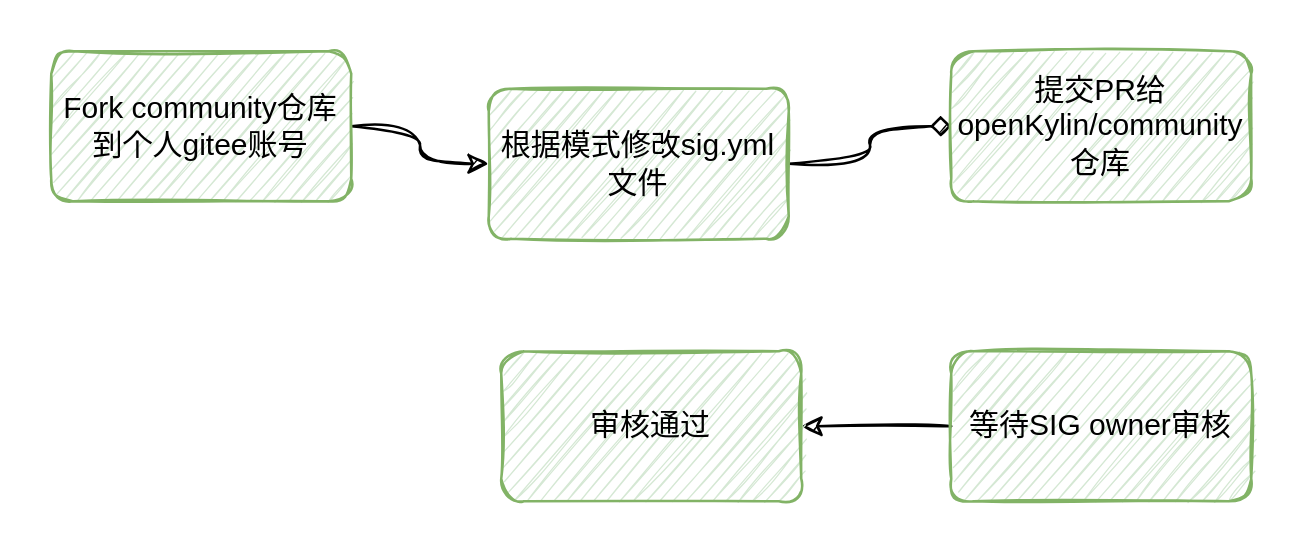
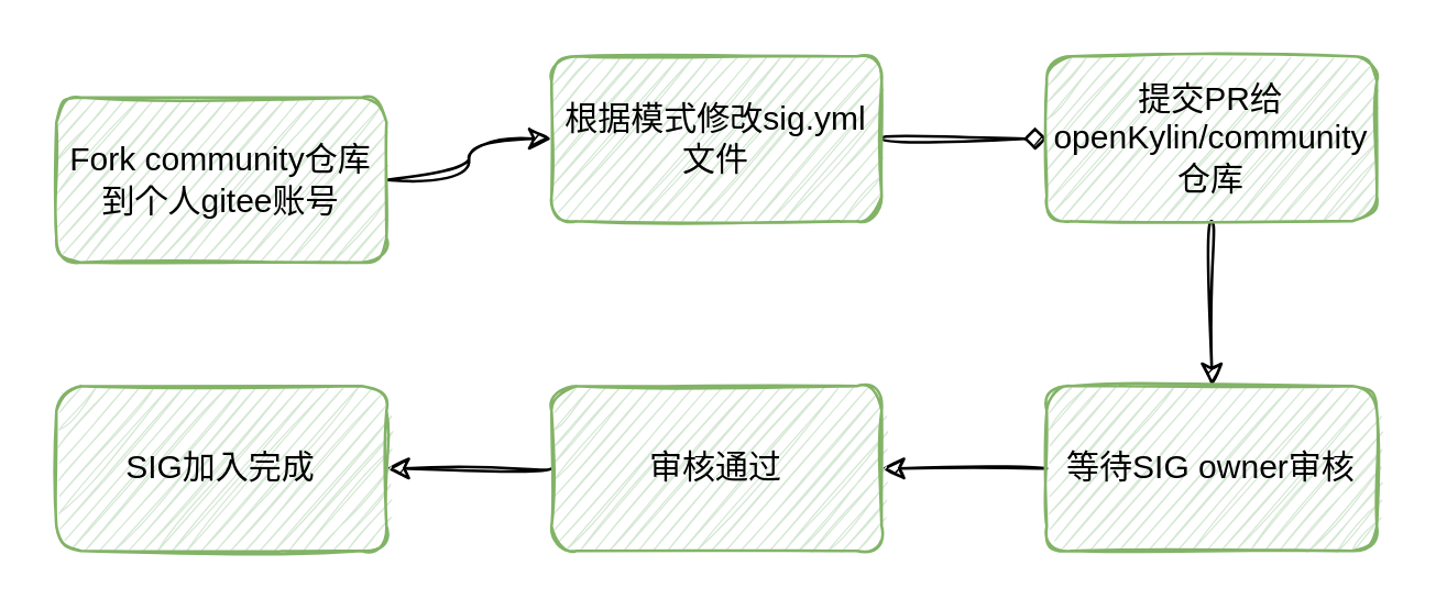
  <mxCell id="0" />
  <mxCell id="1" parent="0" />
  <mxCell id="2" style="edgeStyle=orthogonalEdgeStyle;rounded=1;orthogonalLoop=1;jettySize=auto;html=1;exitX=1;exitY=0.5;exitDx=0;exitDy=0;entryX=0;entryY=0.5;entryDx=0;entryDy=0;sketch=1;curved=1;" edge="1" parent="1" source="3" target="5"><mxGeometry relative="1" as="geometry" /></mxCell>
- <mxCell id="3" value="Fork community仓库到个人gitee账号" style="rounded=1;whiteSpace=wrap;html=1;sketch=1;fillColor=#D5E8D4;strokeColor=#82B366;" vertex="1" parent="1"><mxGeometry x="20" y="20" width="120" height="60" as="geometry" /></mxCell>
+ <mxCell id="3" value="Fork community仓库到个人gitee账号" style="rounded=1;whiteSpace=wrap;html=1;sketch=1;fillColor=#D5E8D4;strokeColor=#82B366;" vertex="1" parent="1"><mxGeometry x="20" y="35" width="120" height="60" as="geometry" /></mxCell>
  <mxCell id="4" style="edgeStyle=orthogonalEdgeStyle;rounded=1;orthogonalLoop=1;jettySize=auto;html=1;exitX=1;exitY=0.5;exitDx=0;exitDy=0;sketch=1;curved=1;endArrow=diamond;" edge="1" parent="1" source="5" target="7"><mxGeometry relative="1" as="geometry" /></mxCell>
- <mxCell id="5" value="根据模式修改sig.yml文件" style="rounded=1;whiteSpace=wrap;html=1;sketch=1;fillColor=#D5E8D4;strokeColor=#82B366;" vertex="1" parent="1"><mxGeometry x="195" y="35" width="120" height="60" as="geometry" /></mxCell>
+ <mxCell id="5" value="根据模式修改sig.yml文件" style="rounded=1;whiteSpace=wrap;html=1;sketch=1;fillColor=#D5E8D4;strokeColor=#82B366;" vertex="1" parent="1"><mxGeometry x="200" y="20" width="120" height="60" as="geometry" /></mxCell>
+ <mxCell id="6" style="edgeStyle=orthogonalEdgeStyle;rounded=1;orthogonalLoop=1;jettySize=auto;html=1;exitX=0.5;exitY=1;exitDx=0;exitDy=0;entryX=0.5;entryY=0;entryDx=0;entryDy=0;sketch=1;curved=1;" edge="1" parent="1" source="7" target="9"><mxGeometry relative="1" as="geometry" /></mxCell>
  <mxCell id="7" value="提交PR给openKylin/community仓库" style="rounded=1;whiteSpace=wrap;html=1;sketch=1;fillColor=#D5E8D4;strokeColor=#82B366;" vertex="1" parent="1"><mxGeometry x="380" y="20" width="120" height="60" as="geometry" /></mxCell>
  <mxCell id="8" style="edgeStyle=orthogonalEdgeStyle;rounded=1;orthogonalLoop=1;jettySize=auto;html=1;exitX=0;exitY=0.5;exitDx=0;exitDy=0;sketch=1;curved=1;" edge="1" parent="1" source="9" target="11"><mxGeometry relative="1" as="geometry" /></mxCell>
  <mxCell id="9" value="等待SIG owner审核" style="rounded=1;whiteSpace=wrap;html=1;sketch=1;fillColor=#D5E8D4;strokeColor=#82B366;" vertex="1" parent="1"><mxGeometry x="380" y="140" width="120" height="60" as="geometry" /></mxCell>
+ <mxCell id="10" style="edgeStyle=orthogonalEdgeStyle;rounded=1;orthogonalLoop=1;jettySize=auto;html=1;exitX=0;exitY=0.5;exitDx=0;exitDy=0;sketch=1;curved=1;" edge="1" parent="1" source="11" target="12"><mxGeometry relative="1" as="geometry" /></mxCell>
  <mxCell id="11" value="审核通过" style="rounded=1;whiteSpace=wrap;html=1;sketch=1;fillColor=#D5E8D4;strokeColor=#82B366;" vertex="1" parent="1"><mxGeometry x="200" y="140" width="120" height="60" as="geometry" /></mxCell>
+ <mxCell id="12" value="SIG加入完成" style="rounded=1;whiteSpace=wrap;html=1;sketch=1;fillColor=#D5E8D4;strokeColor=#82B366;" vertex="1" parent="1"><mxGeometry x="20" y="140" width="120" height="60" as="geometry" /></mxCell>
